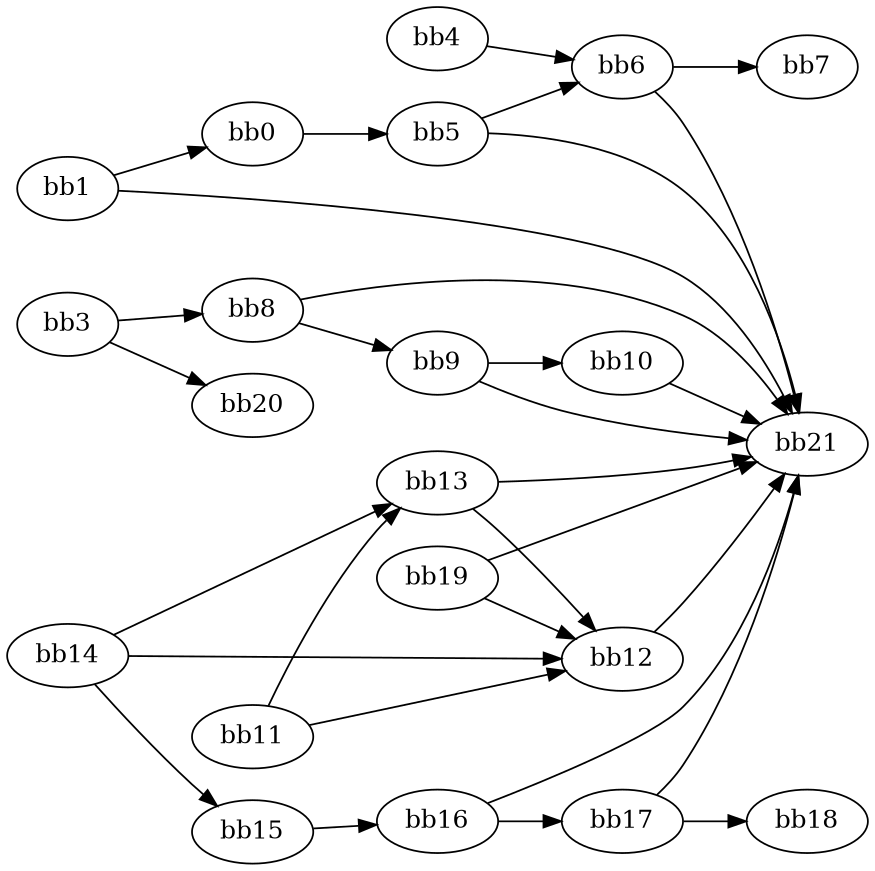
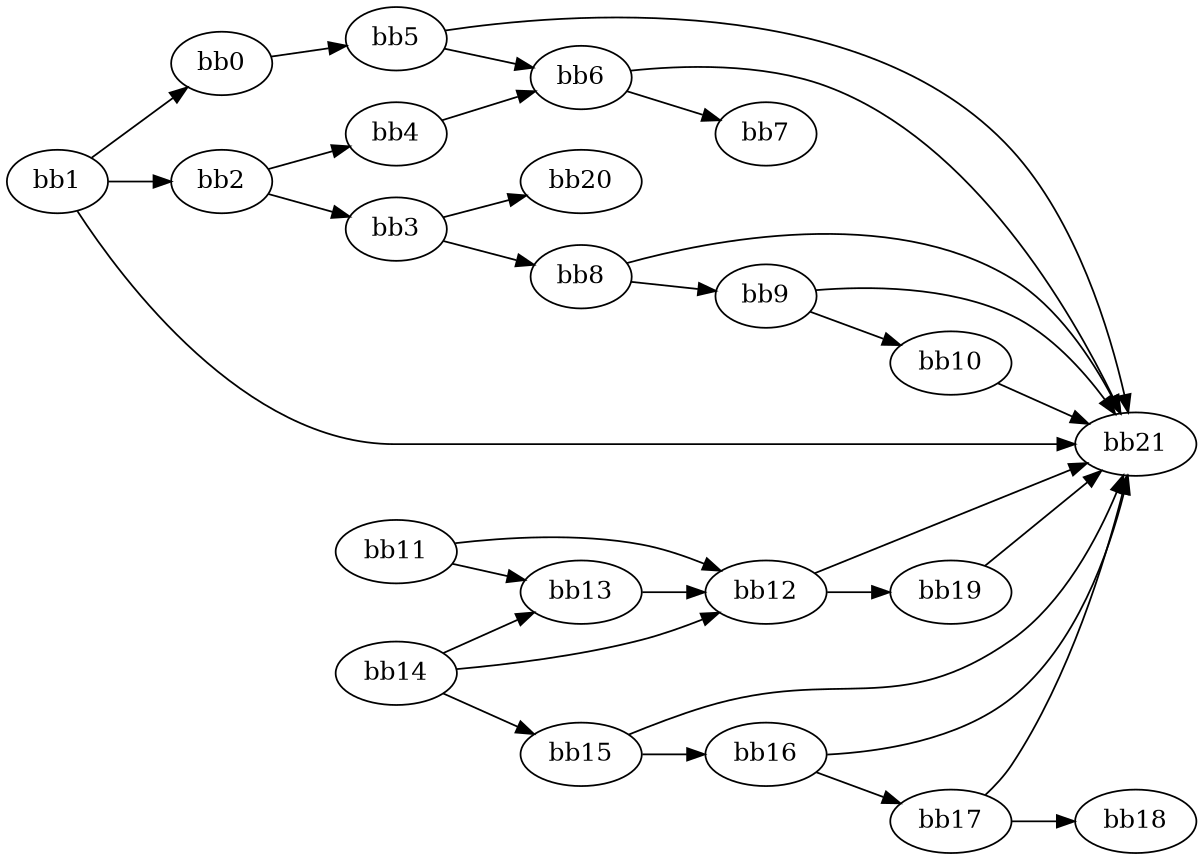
  digraph {
    rankdir=LR
    n1 [label="bb0\l"]
    n2 [label="bb5\l"]
    n3 [label="bb1\l"]
+   n4 [label="bb2\l"]
    n5 [label="bb21\l"]
    n6 [label="bb6\l"]
    n7 [label="bb3\l"]
    n8 [label="bb4\l"]
    n9 [label="bb20\l"]
    n10 [label="bb8\l"]
    n11 [label="bb7\l"]
    n12 [label="bb9\l"]
    n13 [label="bb10\l"]
    n14 [label="bb11\l"]
    n15 [label="bb12\l"]
    n16 [label="bb13\l"]
    n17 [label="bb19\l"]
    n18 [label="bb14\l"]
    n19 [label="bb15\l"]
    n20 [label="bb16\l"]
    n21 [label="bb17\l"]
    n22 [label="bb18\l"]
    n1 -> n2
    n2 -> n5
    n2 -> n6
    n3 -> n1
+   n3 -> n4
    n3 -> n5
+   n4 -> n7
+   n4 -> n8
    n6 -> n5
    n6 -> n11
    n7 -> n9
    n7 -> n10
    n8 -> n6
    n10 -> n5
    n10 -> n12
    n12 -> n5
    n12 -> n13
    n13 -> n5
    n14 -> n15
    n14 -> n16
    n15 -> n5
-   n17 -> n15
+   n15 -> n17
    n16 -> n15
    n17 -> n5
    n18 -> n15
    n18 -> n16
    n18 -> n19
-   n16 -> n5
+   n19 -> n5
    n19 -> n20
    n20 -> n5
    n20 -> n21
    n21 -> n5
    n21 -> n22
  }
